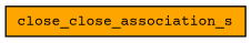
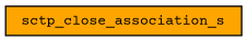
  digraph {
    rankdir=LR
    fontname="Courier Prime"
-   n1 [color=black fillcolor=orange fontname="Courier Prime" fontsize=10 height=0.2 label=close_close_association_s shape=record style=filled width=0.4]
+   n1 [color=black fillcolor=orange fontname="Courier Prime" fontsize=10 height=0.2 label=sctp_close_association_s shape=record style=filled width=0.4]
  }
